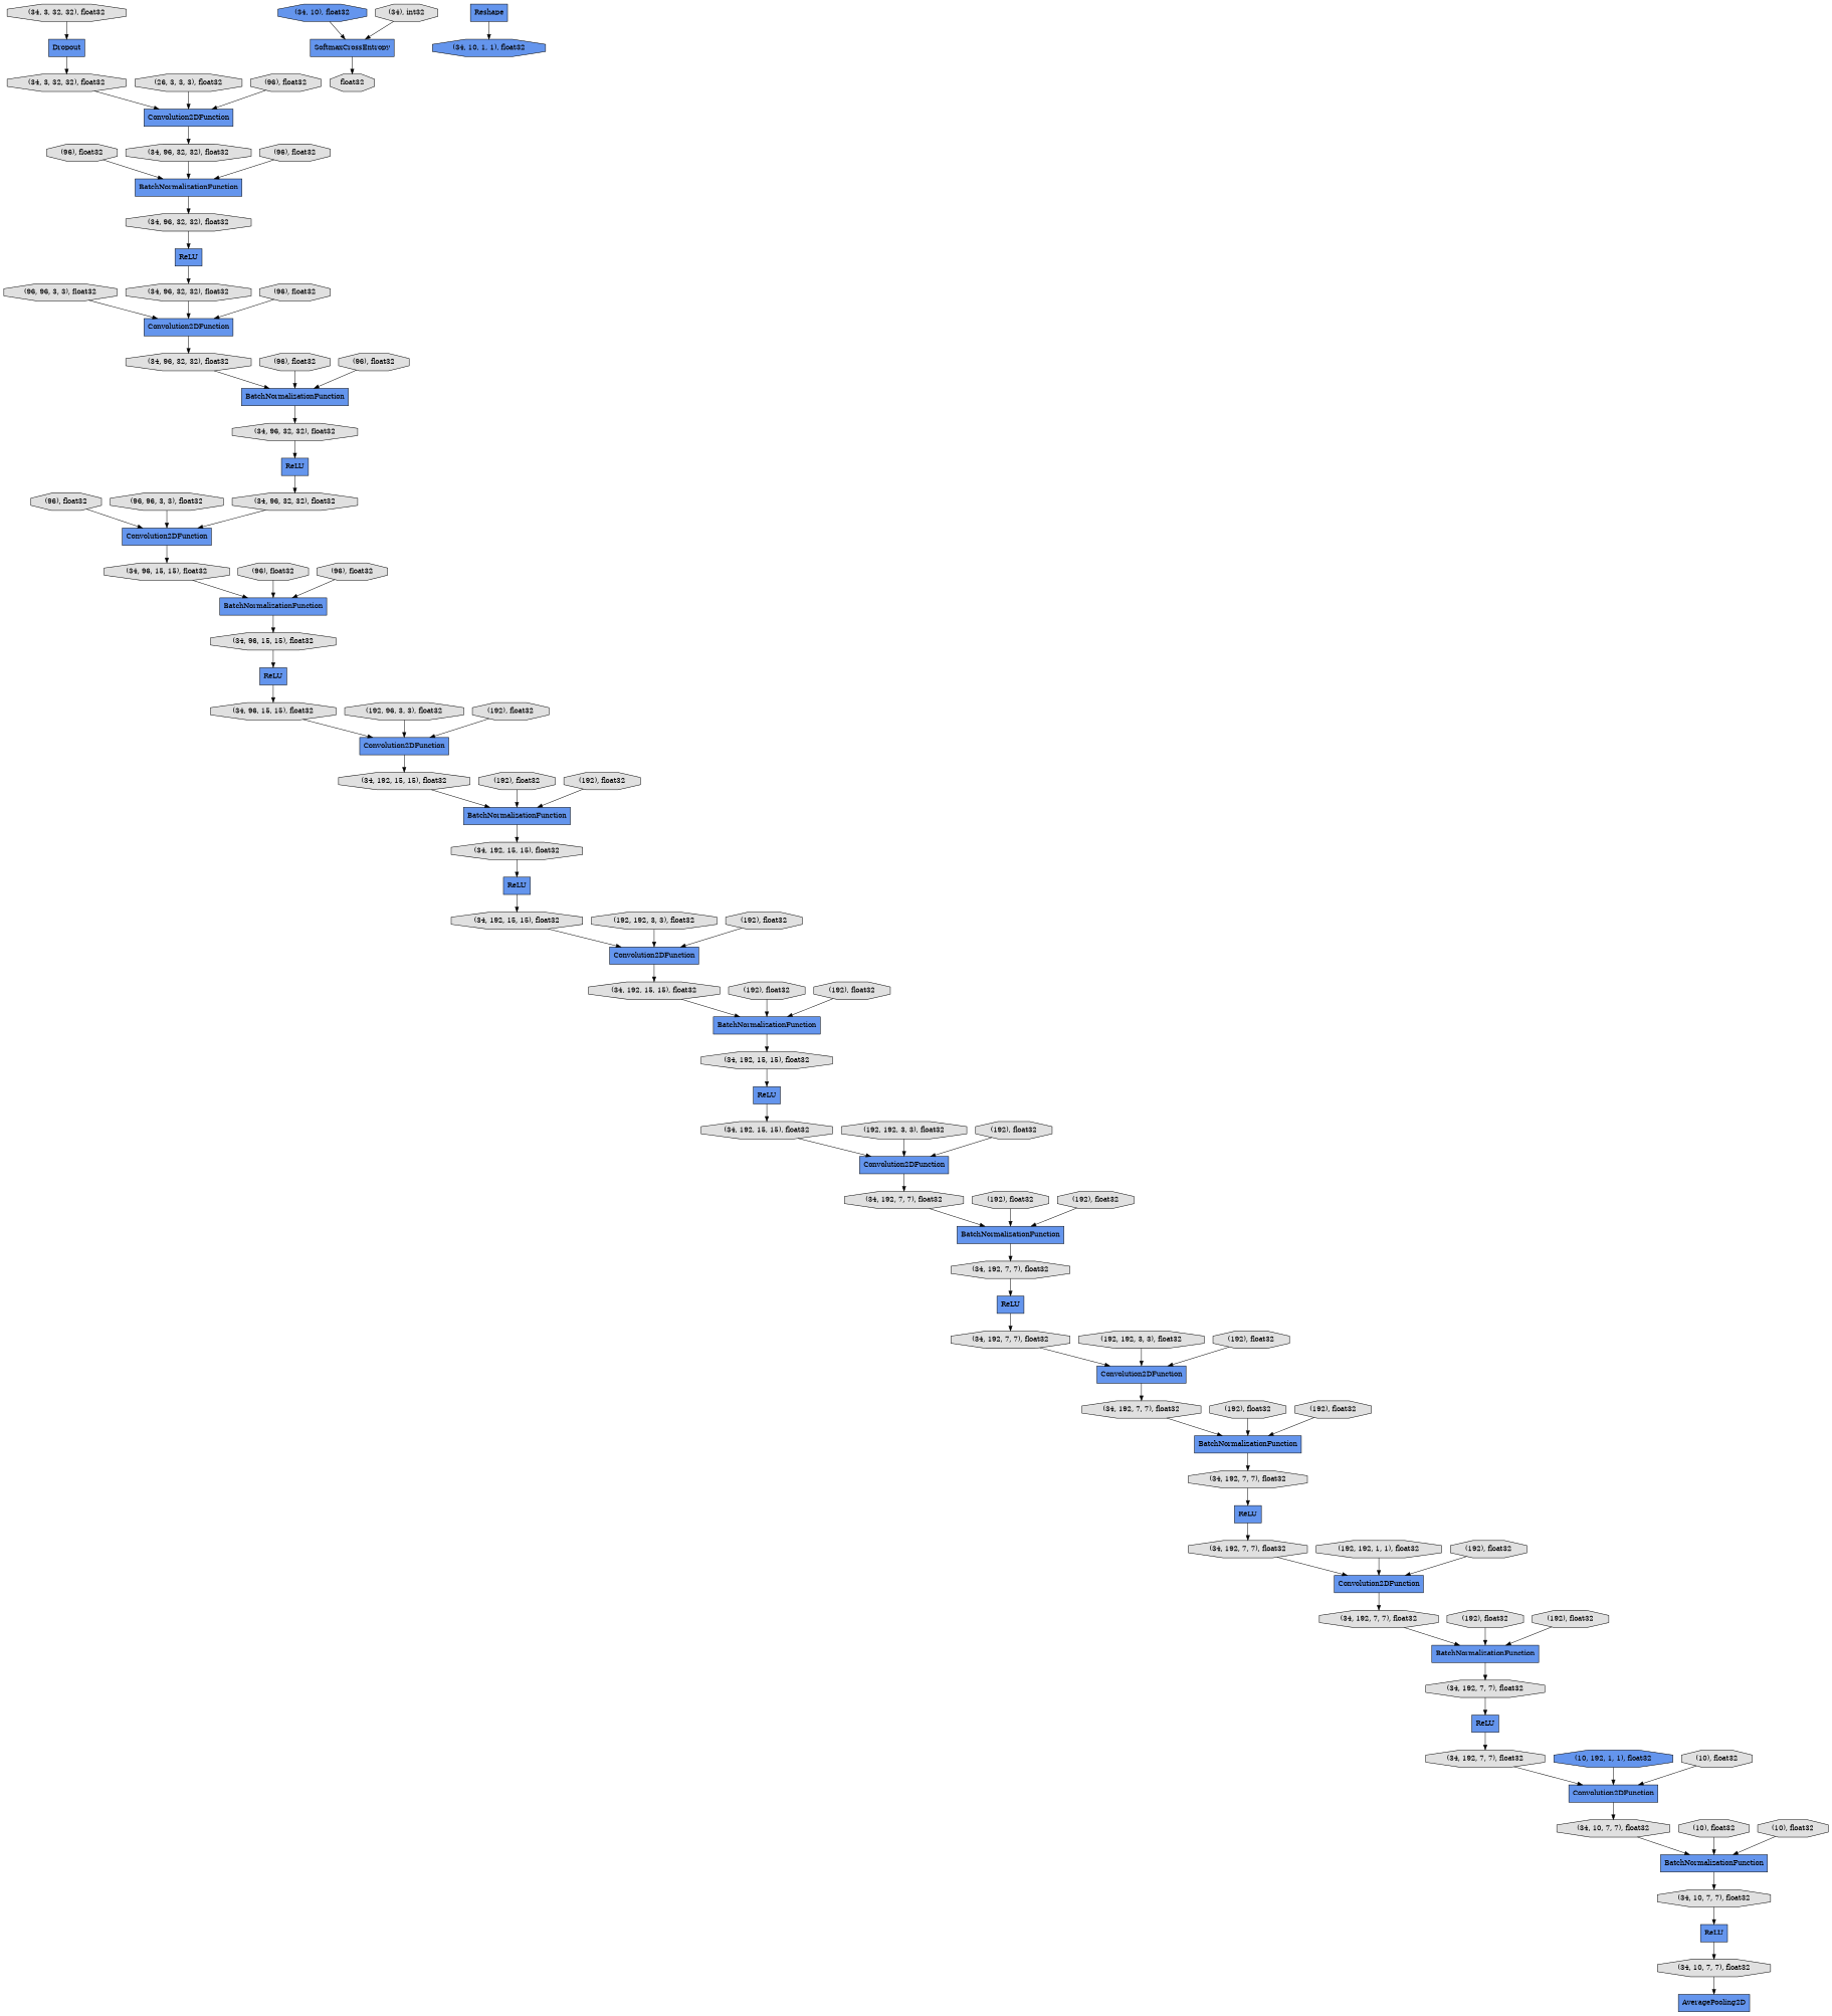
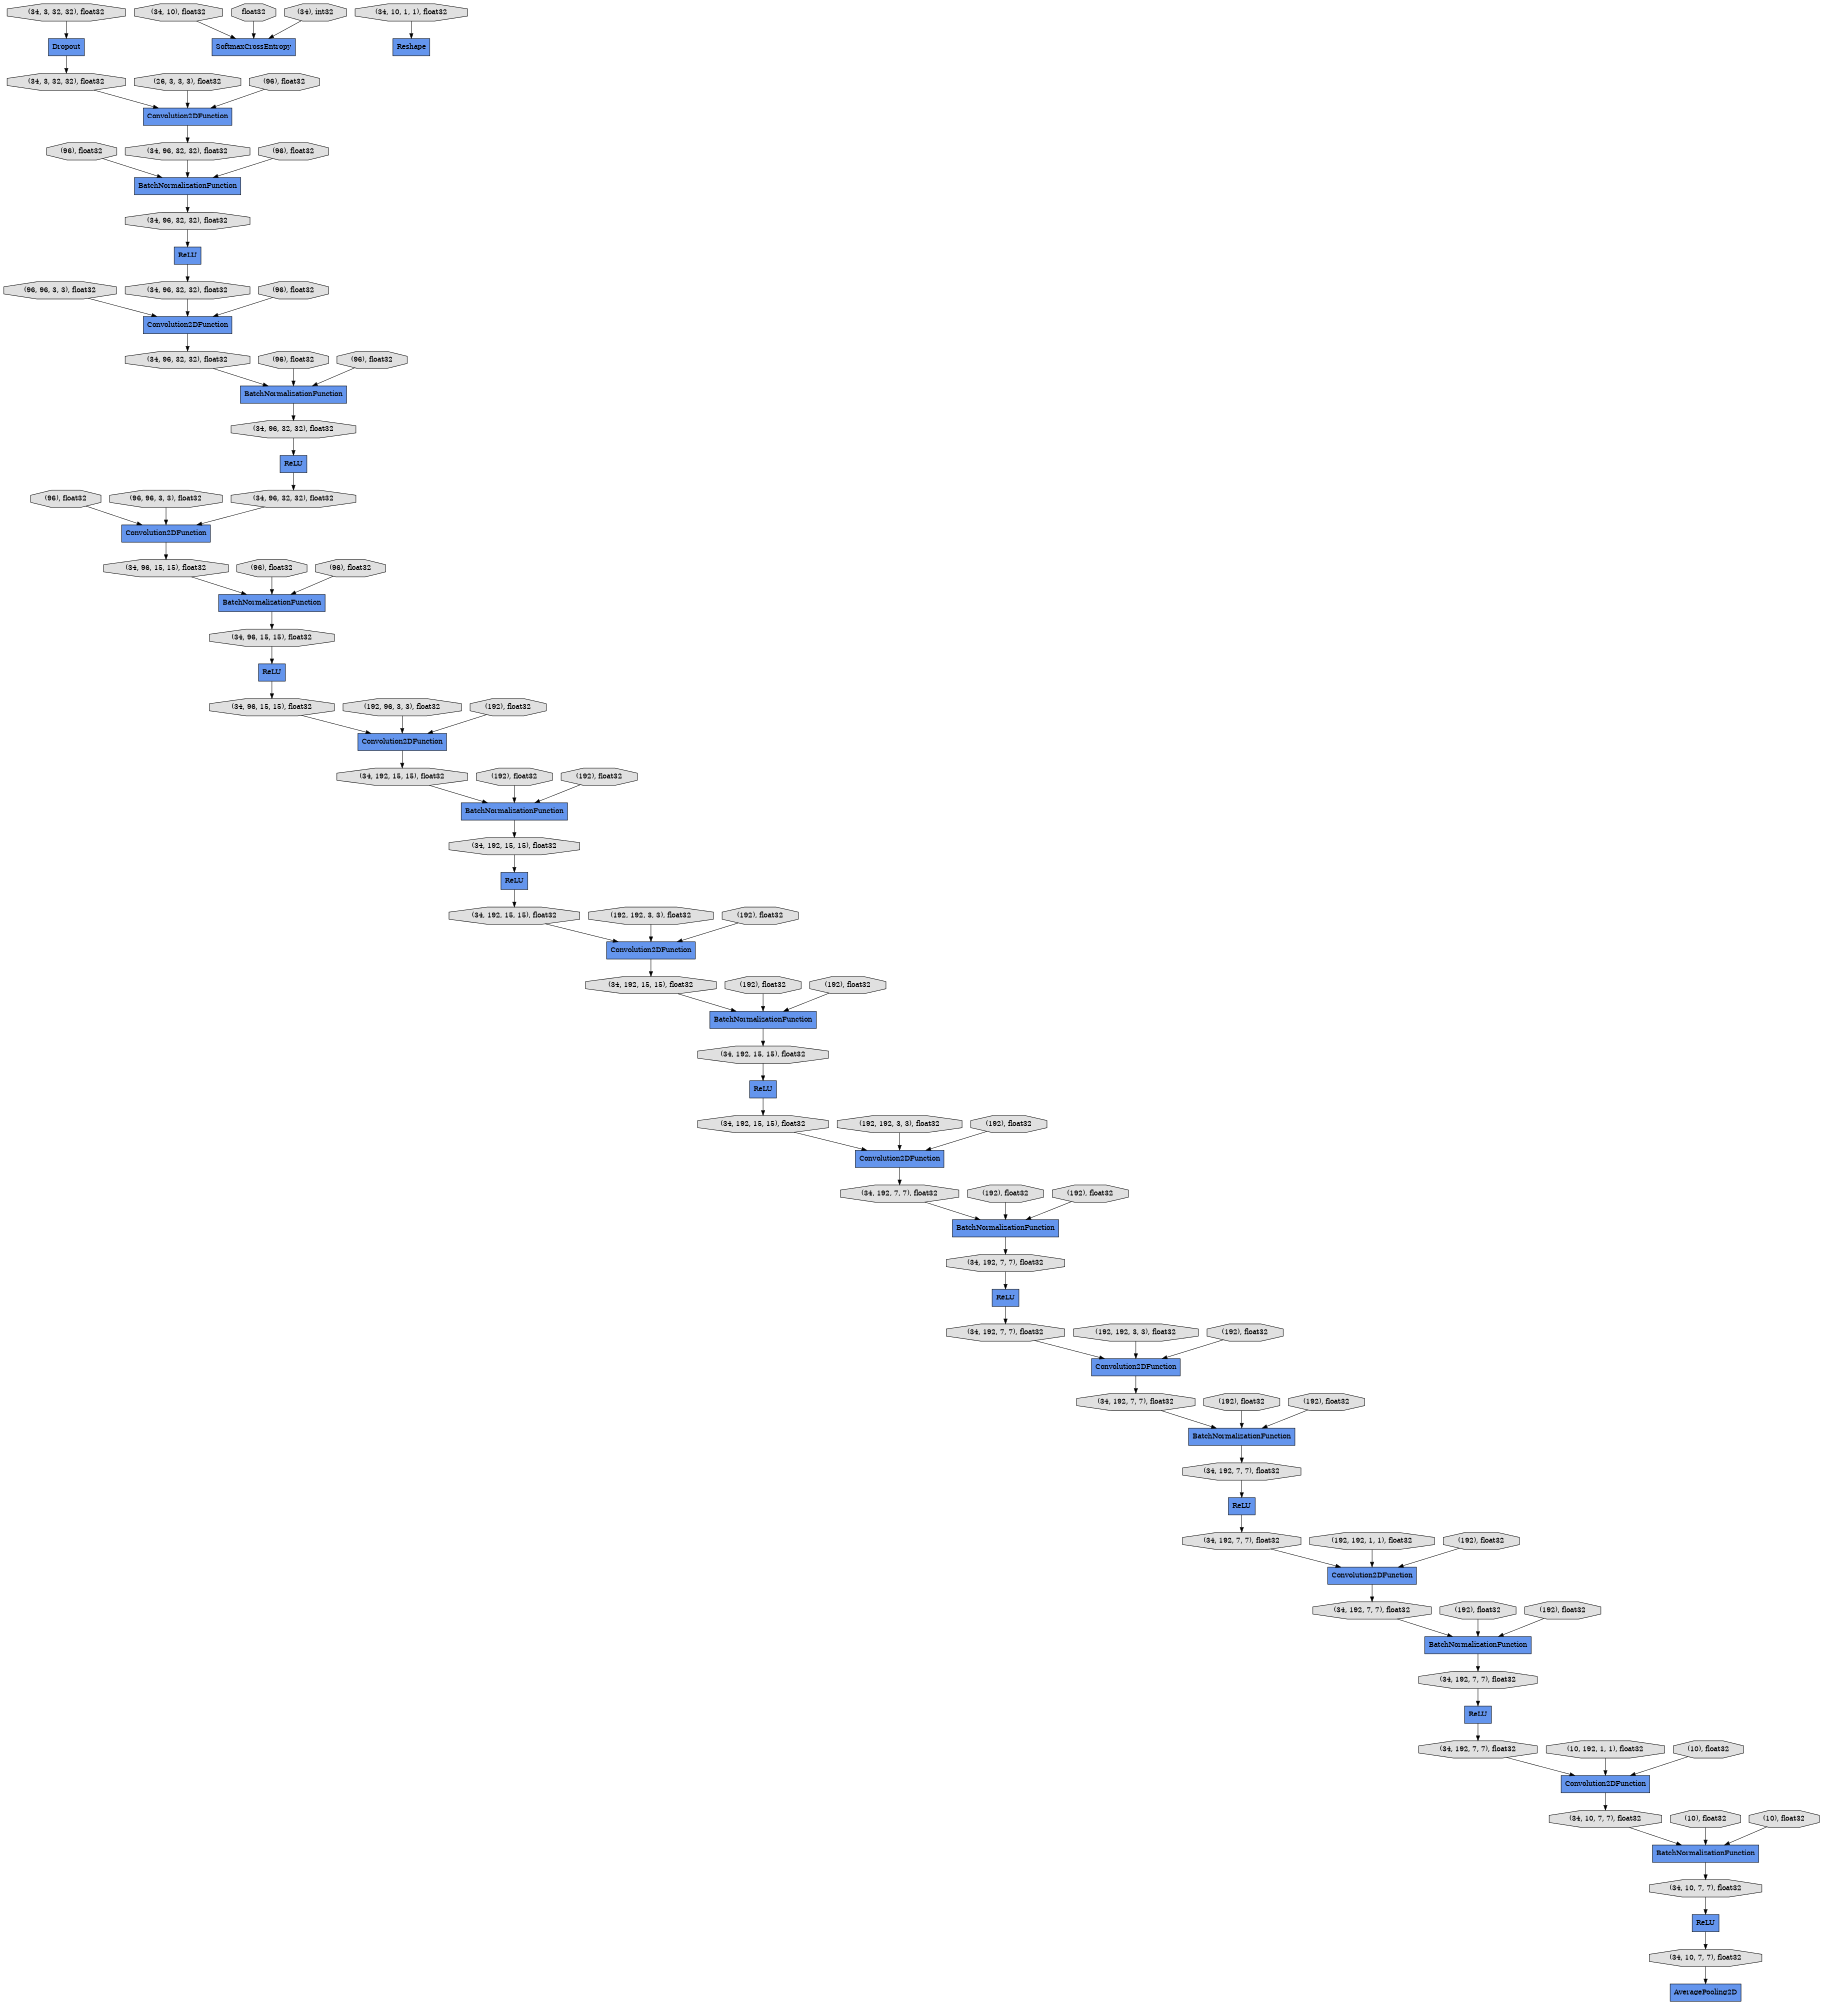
  digraph {
    rankdir=TB
    node [fillcolor="#E0E0E0" shape=octagon style=filled]
    n1 [label="(96), float32"]
    n2 [fillcolor="#6495ED" label=Convolution2DFunction shape=record]
    n3 [label="(34, 96, 15, 15), float32"]
    n4 [label="(96, 96, 3, 3), float32"]
    n5 [fillcolor="#6495ED" label=Dropout shape=record]
    n6 [label="(34, 3, 32, 32), float32"]
    n7 [fillcolor="#6495ED" label=Convolution2DFunction shape=record]
-   n8 [fillcolor="#6495ED" label="(34, 10), float32"]
+   n8 [label="(34, 10), float32"]
    n9 [fillcolor="#6495ED" label=SoftmaxCrossEntropy shape=record]
    n10 [label=float32]
    n11 [label="(96), float32"]
    n12 [fillcolor="#6495ED" label=BatchNormalizationFunction shape=record]
    n13 [label="(34, 96, 32, 32), float32"]
    n14 [label="(34, 3, 32, 32), float32"]
    n15 [label="(34), int32"]
    n16 [label="(96, 96, 3, 3), float32"]
    n17 [fillcolor="#6495ED" label=Convolution2DFunction shape=record]
    n18 [label="(34, 96, 32, 32), float32"]
    n19 [label="(34, 96, 32, 32), float32"]
    n20 [label="(34, 96, 32, 32), float32"]
    n21 [fillcolor="#6495ED" label=ReLU shape=record]
    n22 [label="(34, 96, 32, 32), float32"]
    n23 [fillcolor="#6495ED" label=BatchNormalizationFunction shape=record]
    n24 [label="(96), float32"]
    n25 [label="(34, 96, 32, 32), float32"]
    n26 [fillcolor="#6495ED" label=ReLU shape=record]
    n27 [label="(96), float32"]
    n28 [label="(96), float32"]
    n29 [label="(96), float32"]
    n30 [fillcolor="#6495ED" label=BatchNormalizationFunction shape=record]
    n31 [label="(34, 96, 15, 15), float32"]
    n32 [label="(96), float32"]
    n33 [label="(96), float32"]
    n34 [fillcolor="#6495ED" label=ReLU shape=record]
    n35 [label="(192, 96, 3, 3), float32"]
    n36 [fillcolor="#6495ED" label=Convolution2DFunction shape=record]
    n37 [label="(34, 192, 15, 15), float32"]
    n38 [label="(192), float32"]
    n39 [label="(192), float32"]
    n40 [fillcolor="#6495ED" label=BatchNormalizationFunction shape=record]
    n41 [label="(34, 192, 15, 15), float32"]
    n42 [label="(192), float32"]
    n43 [label="(34, 96, 15, 15), float32"]
    n44 [label="(192, 192, 3, 3), float32"]
    n45 [fillcolor="#6495ED" label=Convolution2DFunction shape=record]
    n46 [label="(34, 192, 15, 15), float32"]
    n47 [label="(192), float32"]
    n48 [label="(192), float32"]
    n49 [fillcolor="#6495ED" label=BatchNormalizationFunction shape=record]
    n50 [label="(34, 192, 15, 15), float32"]
    n51 [fillcolor="#6495ED" label=ReLU shape=record]
    n52 [label="(192), float32"]
    n53 [label="(192, 192, 3, 3), float32"]
    n54 [fillcolor="#6495ED" label=Convolution2DFunction shape=record]
    n55 [label="(34, 192, 7, 7), float32"]
    n56 [label="(34, 192, 15, 15), float32"]
    n57 [label="(192), float32"]
    n58 [label="(192), float32"]
    n59 [fillcolor="#6495ED" label=BatchNormalizationFunction shape=record]
    n60 [label="(34, 192, 7, 7), float32"]
    n61 [label="(192), float32"]
    n62 [fillcolor="#6495ED" label=ReLU shape=record]
    n63 [label="(26, 3, 3, 3), float32"]
    n64 [label="(192, 192, 3, 3), float32"]
    n65 [fillcolor="#6495ED" label=Convolution2DFunction shape=record]
    n66 [label="(34, 192, 7, 7), float32"]
    n67 [label="(192), float32"]
    n68 [label="(192), float32"]
    n69 [fillcolor="#6495ED" label=BatchNormalizationFunction shape=record]
    n70 [label="(34, 192, 7, 7), float32"]
    n71 [label="(34, 192, 15, 15), float32"]
    n72 [label="(192), float32"]
    n73 [label="(192, 192, 1, 1), float32"]
    n74 [fillcolor="#6495ED" label=Convolution2DFunction shape=record]
    n75 [label="(34, 192, 7, 7), float32"]
    n76 [label="(96), float32"]
    n77 [label="(192), float32"]
    n78 [label="(192), float32"]
    n79 [fillcolor="#6495ED" label=BatchNormalizationFunction shape=record]
    n80 [label="(34, 192, 7, 7), float32"]
    n81 [fillcolor="#6495ED" label=ReLU shape=record]
    n82 [label="(192), float32"]
-   n83 [fillcolor="#6495ED" label="(10, 192, 1, 1), float32"]
+   n83 [label="(10, 192, 1, 1), float32"]
    n84 [fillcolor="#6495ED" label=Convolution2DFunction shape=record]
    n85 [label="(34, 10, 7, 7), float32"]
    n86 [label="(10), float32"]
    n87 [label="(10), float32"]
    n88 [fillcolor="#6495ED" label=BatchNormalizationFunction shape=record]
    n89 [label="(34, 10, 7, 7), float32"]
    n90 [label="(34, 192, 7, 7), float32"]
    n91 [label="(10), float32"]
    n92 [label="(34, 192, 7, 7), float32"]
    n93 [fillcolor="#6495ED" label=ReLU shape=record]
    n94 [fillcolor="#6495ED" label=Reshape shape=record]
    n95 [fillcolor="#6495ED" label=ReLU shape=record]
    n96 [label="(34, 192, 7, 7), float32"]
-   n97 [fillcolor="#6495ED" label="(34, 10, 1, 1), float32"]
+   n97 [label="(34, 10, 1, 1), float32"]
    n98 [fillcolor="#6495ED" label=ReLU shape=record]
    n99 [label="(34, 10, 7, 7), float32"]
    n100 [fillcolor="#6495ED" label=AveragePooling2D shape=record]
    n1 -> n2
    n2 -> n3
    n3 -> n30
    n4 -> n2
    n5 -> n6
    n6 -> n7
    n7 -> n19
    n8 -> n9
-   n9 -> n10
+   n10 -> n9
    n11 -> n12
    n12 -> n13
    n13 -> n21
    n14 -> n5
    n15 -> n9
    n16 -> n17
    n17 -> n18
    n18 -> n23
    n19 -> n12
    n20 -> n2
    n21 -> n22
    n22 -> n17
    n23 -> n25
    n24 -> n12
    n25 -> n26
    n26 -> n20
    n27 -> n23
    n28 -> n23
    n29 -> n30
    n30 -> n31
    n31 -> n34
    n32 -> n30
    n33 -> n17
    n34 -> n43
    n35 -> n36
    n36 -> n37
    n37 -> n40
    n38 -> n36
    n39 -> n40
    n40 -> n41
    n41 -> n51
    n42 -> n40
    n43 -> n36
    n44 -> n45
    n45 -> n46
    n46 -> n49
    n47 -> n45
    n48 -> n49
    n49 -> n50
    n50 -> n62
    n51 -> n56
    n52 -> n49
    n53 -> n54
    n54 -> n55
    n55 -> n59
    n56 -> n45
    n57 -> n54
    n58 -> n59
    n59 -> n60
    n60 -> n81
    n61 -> n59
    n62 -> n71
    n63 -> n7
    n64 -> n65
    n65 -> n66
    n66 -> n69
    n67 -> n65
    n68 -> n69
    n69 -> n70
    n70 -> n93
    n71 -> n54
    n72 -> n69
    n73 -> n74
    n74 -> n75
    n75 -> n79
    n76 -> n7
    n77 -> n74
    n78 -> n79
    n79 -> n80
    n80 -> n95
    n81 -> n90
    n82 -> n79
    n83 -> n84
    n84 -> n85
    n85 -> n88
    n86 -> n84
    n87 -> n88
    n88 -> n89
    n89 -> n98
    n90 -> n65
    n91 -> n88
    n92 -> n74
    n93 -> n92
    n95 -> n96
    n96 -> n84
-   n94 -> n97
+   n97 -> n94
    n98 -> n99
    n99 -> n100
  }
